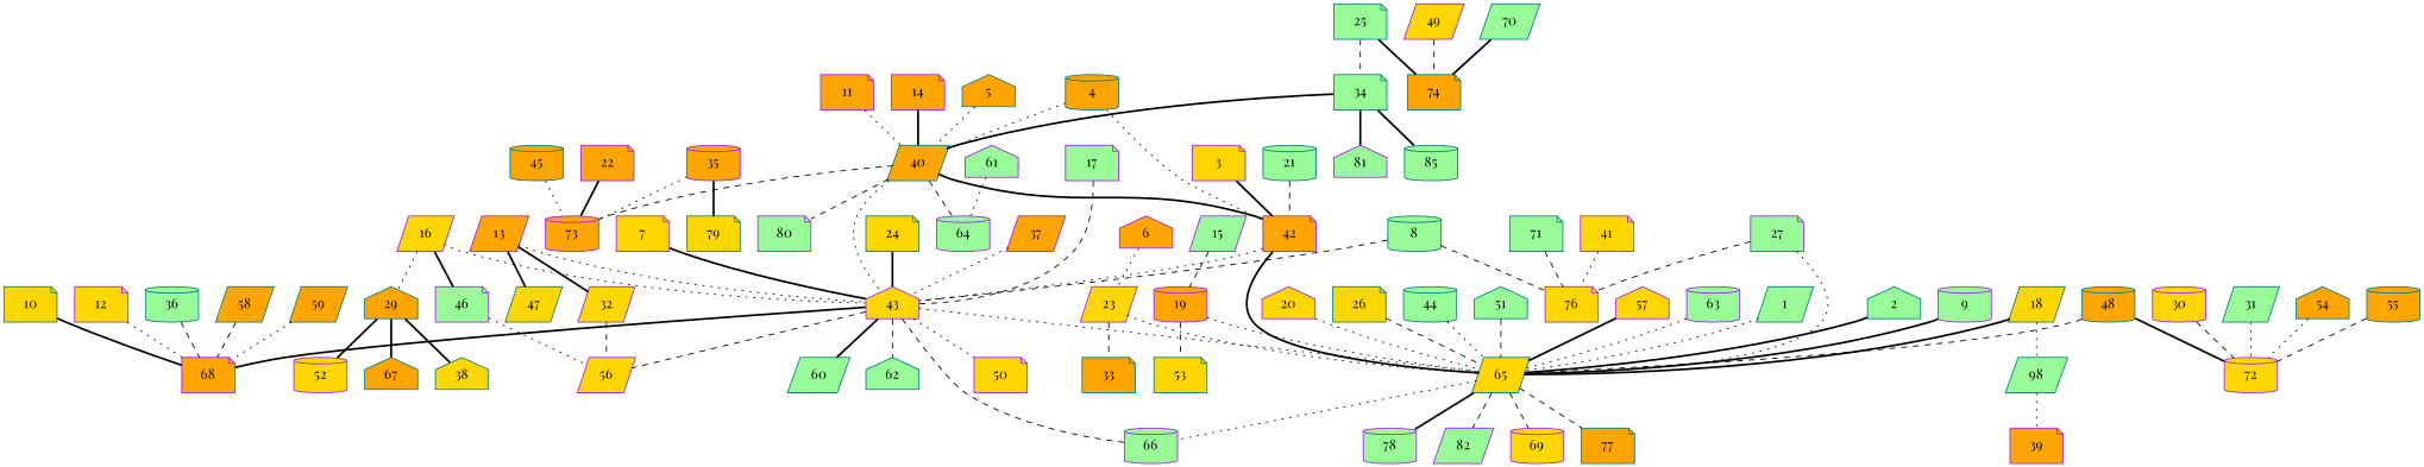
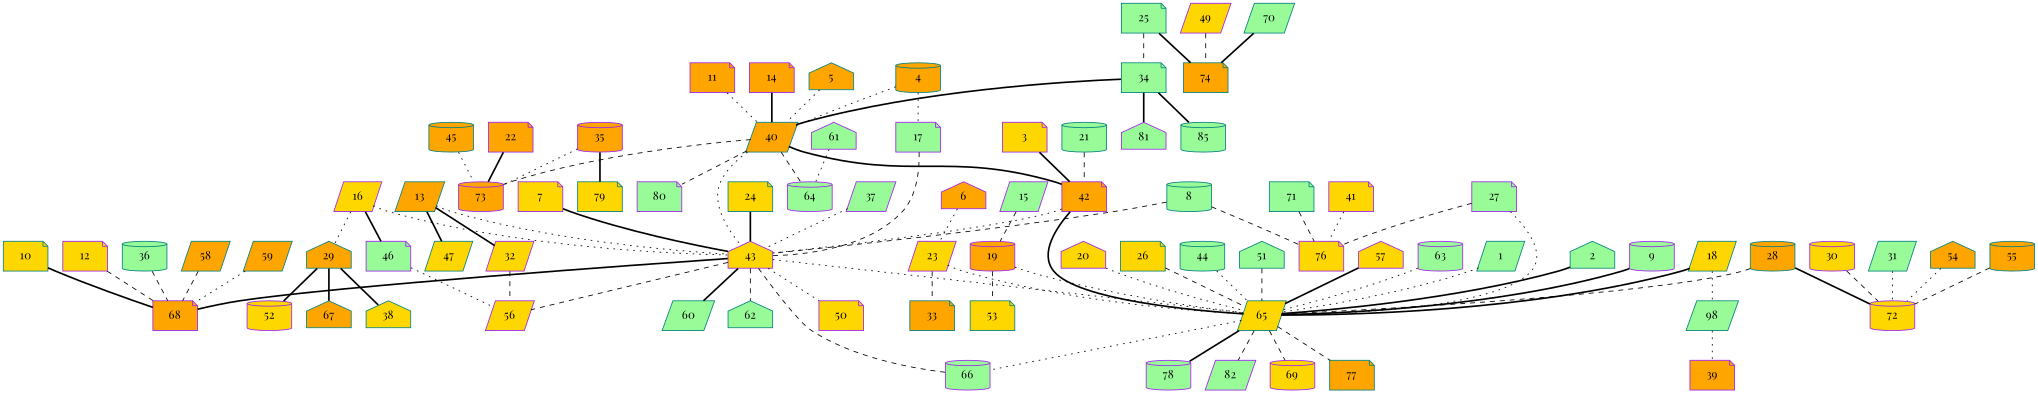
  graph {
    fontname="Playfair Display"
    node [color=purple fillcolor=palegreen fontname="Playfair Display" shape=note style=filled]
    edge [fontname="Playfair Display" style=dotted weight=1.0]
    1 [color=teal shape=parallelogram]
    65 [color=teal fillcolor=gold shape=parallelogram]
    66 [shape=cylinder]
    69 [fillcolor=gold shape=cylinder]
    77 [color=teal fillcolor=orange]
    78 [shape=cylinder]
    82 [shape=parallelogram]
    2 [color=teal shape=house]
    42 [fillcolor=orange]
    3 [fillcolor=gold]
    43 [fillcolor=gold shape=house]
    4 [color=teal fillcolor=orange shape=cylinder]
    40 [color=teal fillcolor=orange shape=parallelogram]
    73 [fillcolor=orange shape=cylinder]
    64 [shape=cylinder]
    80
    5 [color=teal fillcolor=orange shape=house]
    6 [fillcolor=orange shape=house]
    23 [fillcolor=gold shape=parallelogram]
    33 [color=teal fillcolor=orange]
    7 [fillcolor=gold]
    68 [fillcolor=orange]
    56 [fillcolor=gold shape=parallelogram]
    50 [fillcolor=gold]
    60 [color=teal shape=parallelogram]
    62 [color=teal shape=house]
    8 [color=teal shape=cylinder]
    76 [fillcolor=gold]
    9 [shape=cylinder]
    10 [color=teal fillcolor=gold]
    11 [fillcolor=orange]
    12 [fillcolor=gold]
-   13 [fillcolor=orange shape=parallelogram]
+   13 [color=teal fillcolor=orange shape=parallelogram]
    32 [fillcolor=gold shape=parallelogram]
    47 [color=teal fillcolor=gold shape=parallelogram]
    14 [fillcolor=orange]
    15 [shape=parallelogram]
    19 [fillcolor=orange shape=cylinder]
    53 [color=teal fillcolor=gold]
    16 [fillcolor=gold shape=parallelogram]
    29 [color=teal fillcolor=orange shape=house]
    46
    38 [color=teal fillcolor=gold shape=house]
    52 [fillcolor=gold shape=cylinder]
    67 [color=teal fillcolor=orange shape=house]
    17
    18 [color=teal fillcolor=gold shape=parallelogram]
    n48 [color=teal label=98 shape=parallelogram]
    39 [fillcolor=orange]
    20 [fillcolor=gold shape=house]
    21 [color=teal shape=cylinder]
    22 [fillcolor=orange]
    24 [color=teal fillcolor=gold]
    25 [color=teal]
    34 [color=teal]
    74 [color=teal fillcolor=orange]
    n57 [color=teal label=85 shape=cylinder]
    81 [shape=house]
    26 [color=teal fillcolor=gold]
    27
    30 [fillcolor=gold shape=cylinder]
    72 [fillcolor=gold shape=cylinder]
    31 [color=teal shape=parallelogram]
    35 [fillcolor=orange shape=cylinder]
    79 [color=teal fillcolor=gold]
    36 [color=teal shape=cylinder]
-   37 [fillcolor=orange shape=parallelogram]
+   37 [shape=parallelogram]
    41 [fillcolor=gold]
    44 [color=teal shape=cylinder]
    45 [color=teal fillcolor=orange shape=cylinder]
-   48 [color=teal fillcolor=orange shape=cylinder]
+   48 [color=teal fillcolor=orange shape=cylinder label=28]
    49 [fillcolor=gold shape=parallelogram]
    51 [color=teal shape=house]
    54 [color=teal fillcolor=orange shape=house]
    55 [color=teal fillcolor=orange shape=cylinder]
    57 [fillcolor=gold shape=house]
    58 [color=teal fillcolor=orange shape=parallelogram]
    59 [color=teal fillcolor=orange shape=parallelogram]
    61 [shape=house]
    63 [shape=cylinder]
    70 [color=teal shape=parallelogram]
    71 [color=teal]
    1 -- 65
    65 -- 66
    65 -- 69 [style=dashed]
    65 -- 77 [style=dashed]
    65 -- 78 [style=bold]
    65 -- 82 [style=dashed]
    2 -- 65 [style=bold]
    42 -- 65 [style=bold]
    42 -- 43
    3 -- 42 [style=bold]
    43 -- 65
    43 -- 66 [style=dashed]
    43 -- 68 [style=bold]
    43 -- 56 [style=dashed]
    43 -- 50
    43 -- 60 [style=bold]
    43 -- 62 [style=dashed]
-   4 -- 42
+   4 -- 17
    4 -- 40
    40 -- 42 [style=bold]
    40 -- 43
    40 -- 73 [style=dashed]
    40 -- 64 [style=dashed]
    40 -- 80 [style=dashed]
    5 -- 40
    6 -- 23
    23 -- 65
    23 -- 33 [style=dashed]
    7 -- 43 [style=bold]
    8 -- 43 [style=dashed]
    8 -- 76 [style=dashed]
    9 -- 65 [style=bold]
    10 -- 68 [style=bold]
    11 -- 40
-   12 -- 68
+   12 -- 68 [style=dashed]
    13 -- 43
    13 -- 32 [style=bold]
    13 -- 47 [style=bold]
    32 -- 56 [style=dashed]
    14 -- 40 [style=bold]
    15 -- 19 [style=dashed]
    19 -- 65
    19 -- 53 [style=dashed]
    16 -- 43
    16 -- 29
    16 -- 46 [style=bold]
    29 -- 38 [style=bold]
    29 -- 52 [style=bold]
    29 -- 67 [style=bold]
    46 -- 56
    17 -- 43 [style=dashed]
    18 -- 65 [style=bold]
    18 -- n48
    n48 -- 39
    20 -- 65
    21 -- 42 [style=dashed]
    22 -- 73 [style=bold]
    24 -- 43 [style=bold]
    25 -- 34 [style=dashed]
    25 -- 74 [style=bold]
    34 -- 40 [style=bold]
    34 -- n57 [style=bold]
    34 -- 81 [style=bold]
    26 -- 65 [style=dashed]
    27 -- 65
    27 -- 76 [style=dashed]
    30 -- 72 [style=dashed]
    31 -- 72
    35 -- 73
    35 -- 79 [style=bold]
    36 -- 68 [style=dashed]
    37 -- 43
    41 -- 76
    44 -- 65
    45 -- 73
    48 -- 65 [style=dashed]
    48 -- 72 [style=bold]
    49 -- 74 [style=dashed]
    51 -- 65 [style=dashed]
    54 -- 72
    55 -- 72 [style=dashed]
    57 -- 65 [style=bold]
    58 -- 68 [style=dashed]
    59 -- 68
    61 -- 64
    63 -- 65
    70 -- 74 [style=bold]
    71 -- 76 [style=dashed]
  }
